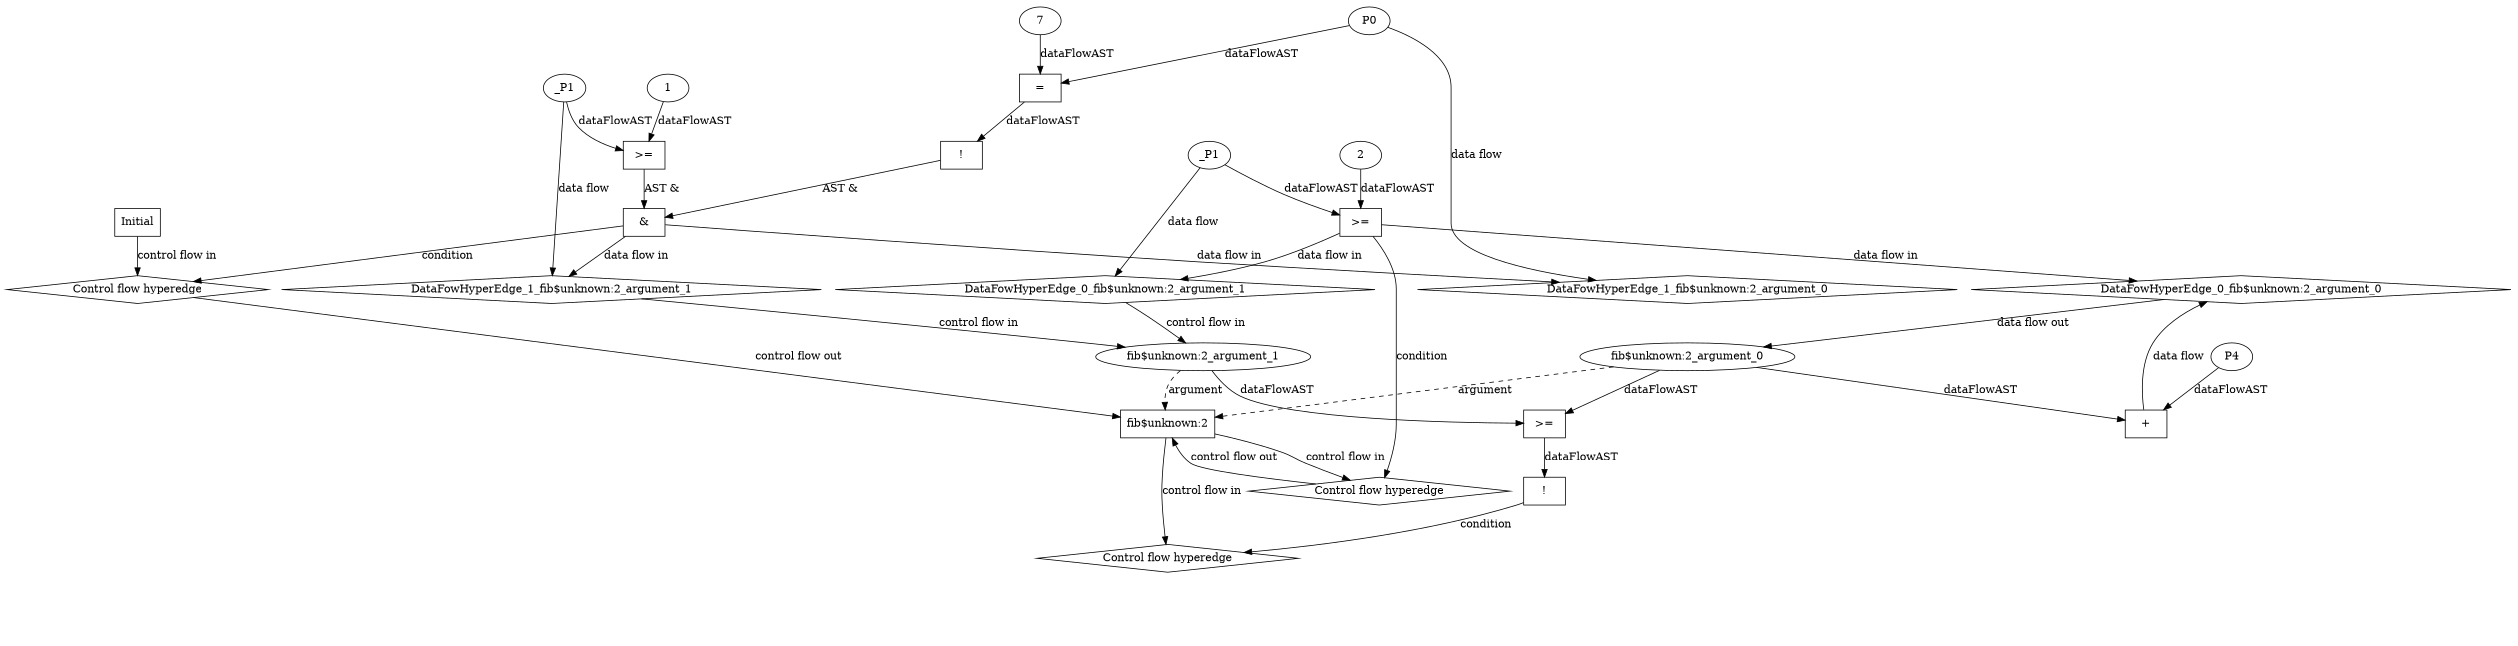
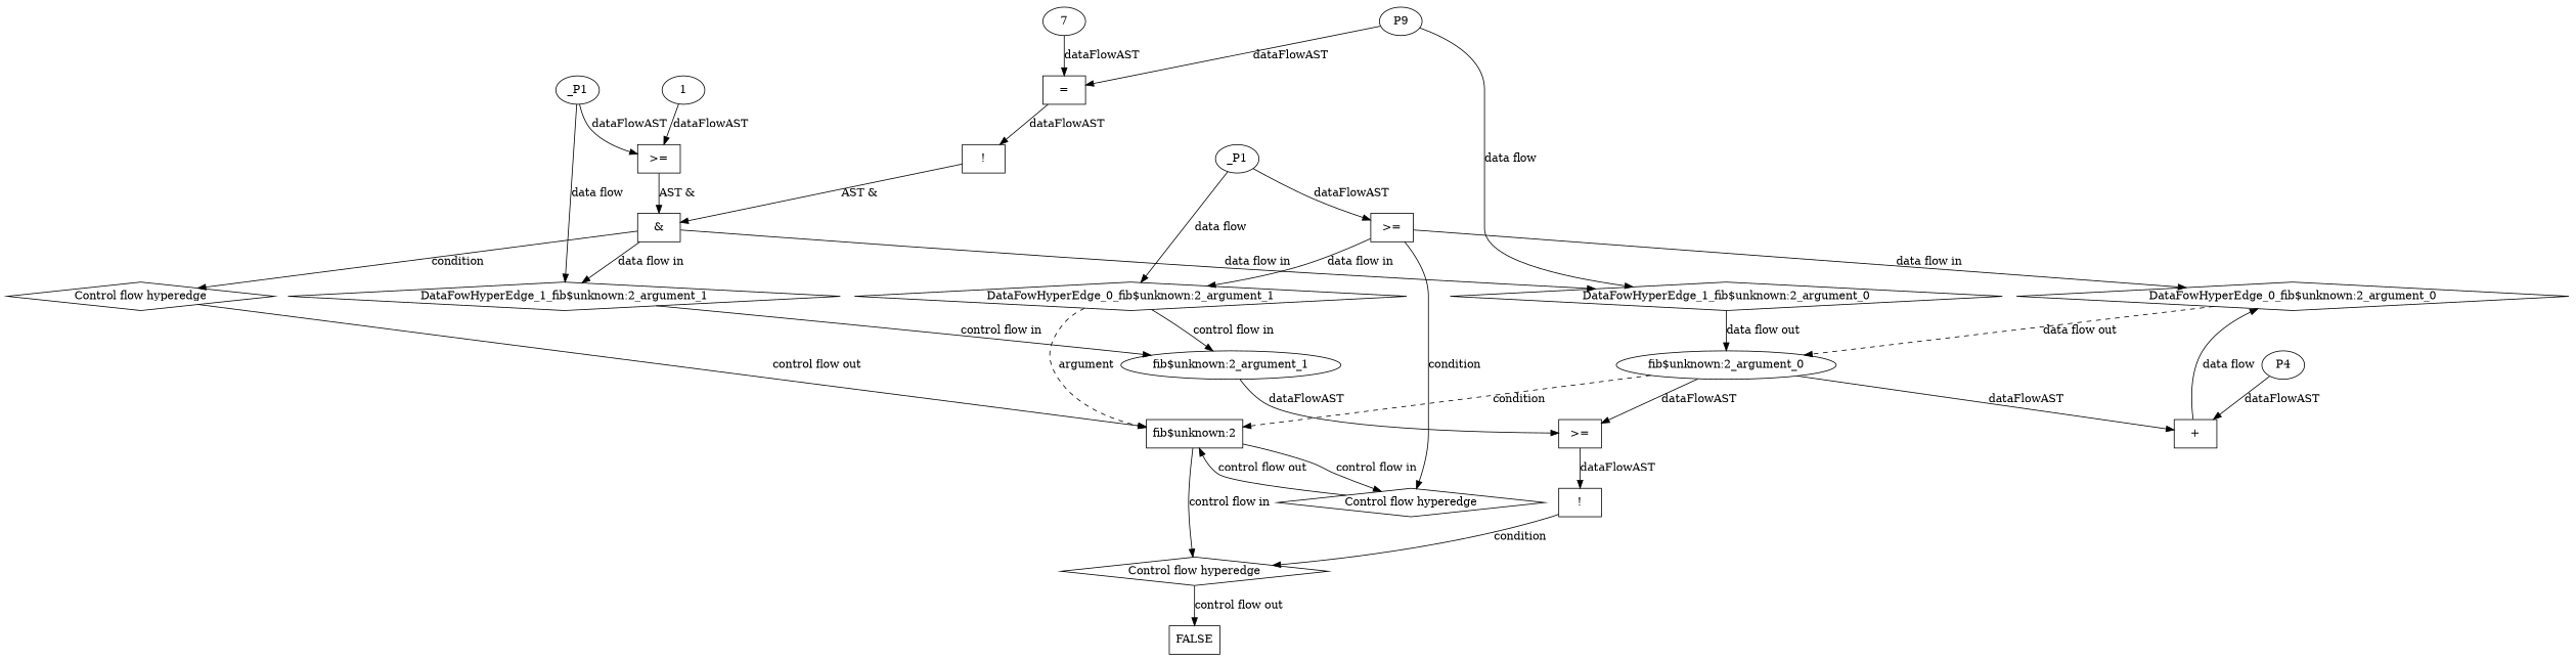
  digraph {
    node [shape=rect]
    n1 [label="fib$unknown:2" nodeName="fib$unknown:2"]
    n2 [label="Control flow hyperedge" nodeName=ControlFowHyperEdge_0 shape=diamond]
    n3 [label="Control flow hyperedge" nodeName=ControlFowHyperEdge_2 shape=diamond]
-   n5 [label=Initial nodeName=Initial]
+   n4 [label=FALSE nodeName=FALSE]
    n6 [label="Control flow hyperedge" nodeName=ControlFowHyperEdge_1 shape=diamond]
    n7 [label="fib$unknown:2_argument_0" nodeName=argument0 shape=oval]
    n8 [label="+" nodeName="xxxfib$unknown:2___fib$unknown:2_0xxxdataFlow_0_node_0"]
    n9 [label=">=" nodeName="xxxFALSE___fib$unknown:2_2xxxguard_0_node_1"]
    n10 [label="DataFowHyperEdge_0_fib$unknown:2_argument_0" nodeName="DataFowHyperEdge_0_fib$unknown:2_argument_0" shape=diamond]
    n11 [label="!" nodeName="xxxFALSE___fib$unknown:2_2xxxguard_0_node_0"]
    n12 [label="fib$unknown:2_argument_1" nodeName=argument1 shape=oval]
    n13 [label=">=" nodeName="xxxfib$unknown:2___fib$unknown:2_0xxxguard_0_node_0"]
    n14 [label="DataFowHyperEdge_0_fib$unknown:2_argument_1" nodeName="DataFowHyperEdge_0_fib$unknown:2_argument_1" shape=diamond]
-   n15 [label=2 nodeName="xxxfib$unknown:2___fib$unknown:2_0xxxguard_0_node_2" shape=""]
    n16 [label=_P1 nodeName="xxxfib$unknown:2___fib$unknown:2_0xxxdataFlow1_node_0" shape=""]
    n17 [label=P4 nodeName="xxxfib$unknown:2___fib$unknown:2_0xxxdataFlow_0_node_1" shape=""]
    n18 [label="&" nodeName="xxxfib$unknown:2___Initial_1xxx_and"]
    n19 [label="DataFowHyperEdge_1_fib$unknown:2_argument_0" nodeName="DataFowHyperEdge_1_fib$unknown:2_argument_0" shape=diamond]
    n20 [label="DataFowHyperEdge_1_fib$unknown:2_argument_1" nodeName="DataFowHyperEdge_1_fib$unknown:2_argument_1" shape=diamond]
    n21 [label="!" nodeName="xxxfib$unknown:2___Initial_1xxxguard_0_node_0"]
    n22 [label="=" nodeName="xxxfib$unknown:2___Initial_1xxxguard_0_node_1"]
-   n23 [label=P0 nodeName="xxxfib$unknown:2___Initial_1xxxguard_0_node_2" shape=""]
+   n23 [label=P9 nodeName="xxxfib$unknown:2___Initial_1xxxguard_0_node_2" shape=""]
    n24 [label=7 nodeName="xxxfib$unknown:2___Initial_1xxxguard_0_node_3" shape=""]
    n25 [label=">=" nodeName="xxxfib$unknown:2___Initial_1xxxguard1_node_0"]
    n26 [label=1 nodeName="xxxfib$unknown:2___Initial_1xxxdataFlow_0_node_0" shape=""]
    n27 [label=_P1 nodeName="xxxfib$unknown:2___Initial_1xxxdataFlow1_node_0" shape=""]
    n1 -> n2 [label="control flow in"]
    n1 -> n3 [label="control flow in"]
    n2 -> n1 [label="control flow out"]
-   n5 -> n6 [label="control flow in"]
+   n3 -> n4 [label="control flow out"]
    n6 -> n1 [label="control flow out"]
-   n7 -> n1 [label=argument style=dashed]
+   n7 -> n1 [label=condition style=dashed]
    n7 -> n8 [label=dataFlowAST]
    n7 -> n9 [label=dataFlowAST]
    n8 -> n10 [label="data flow"]
    n9 -> n11 [label=dataFlowAST]
-   n10 -> n7 [label="data flow out"]
+   n10 -> n7 [label="data flow out" style=dashed]
    n11 -> n3 [label=condition]
-   n12 -> n1 [label=argument style=dashed]
+   n14 -> n1 [label=argument style=dashed]
    n12 -> n9 [label=dataFlowAST]
    n13 -> n2 [label=condition]
    n13 -> n10 [label="data flow in"]
    n13 -> n14 [label="data flow in"]
    n14 -> n12 [label="control flow in"]
-   n15 -> n13 [label=dataFlowAST]
    n16 -> n13 [label=dataFlowAST]
    n16 -> n14 [label="data flow"]
    n17 -> n8 [label=dataFlowAST]
    n18 -> n6 [label=condition]
    n18 -> n19 [label="data flow in"]
    n18 -> n20 [label="data flow in"]
+   n19 -> n7 [label="data flow out"]
    n20 -> n12 [label="control flow in"]
    n21 -> n18 [label="AST &"]
    n22 -> n21 [label=dataFlowAST]
    n23 -> n19 [label="data flow"]
    n23 -> n22 [label=dataFlowAST]
    n24 -> n22 [label=dataFlowAST]
    n25 -> n18 [label="AST &"]
    n26 -> n25 [label=dataFlowAST]
    n27 -> n20 [label="data flow"]
    n27 -> n25 [label=dataFlowAST]
  }
